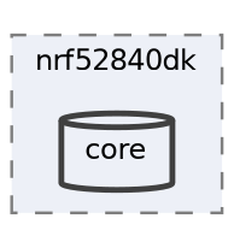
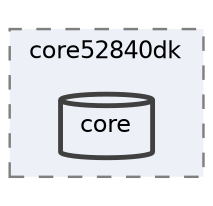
  digraph {
    compound=true
    rankdir=LR
    n1 [color=grey25 fillcolor="#edf0f7" fontname=Helvetica fontsize=10 height=0.2 label=core shape=cylinder style="filled,bold" width=0.4]
    subgraph cluster_1 {
      bgcolor="#edf0f7"
      fontname=Helvetica
      fontsize=10
-     label=nrf52840dk
+     label=core52840dk
      pencolor=grey50
      style="filled,dashed"
      n1
    }
  }
